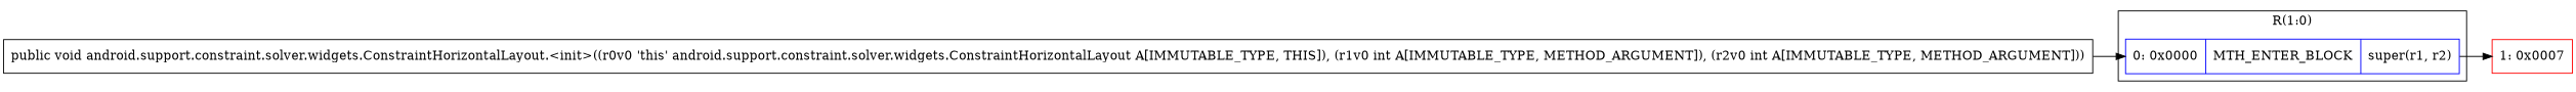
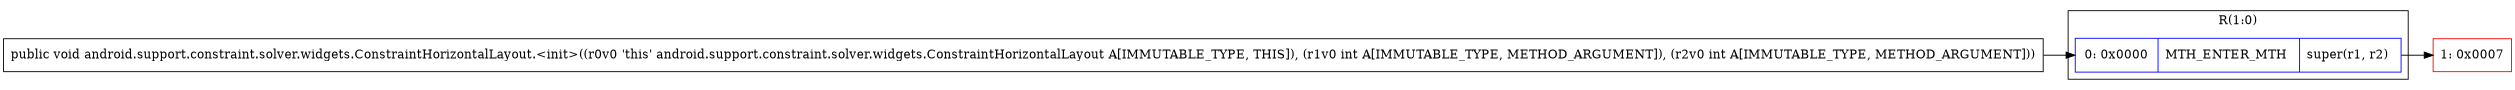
  digraph {
    rankdir=LR
    node [shape=record]
-   n1 [color=blue label="{0\:\ 0x0000|MTH_ENTER_BLOCK\l|super(r1, r2)\l}"]
+   n1 [color=blue label="{0\:\ 0x0000|MTH_ENTER_MTH\l|super(r1, r2)\l}"]
    n2 [color=red label="{1\:\ 0x0007}"]
    n3 [label="{public void android.support.constraint.solver.widgets.ConstraintHorizontalLayout.\<init\>((r0v0 'this' android.support.constraint.solver.widgets.ConstraintHorizontalLayout A[IMMUTABLE_TYPE, THIS]), (r1v0 int A[IMMUTABLE_TYPE, METHOD_ARGUMENT]), (r2v0 int A[IMMUTABLE_TYPE, METHOD_ARGUMENT])) }"]
    subgraph cluster_1 {
      label="R(1:0)"
      n1
    }
    n1 -> n2
    n3 -> n1
  }
